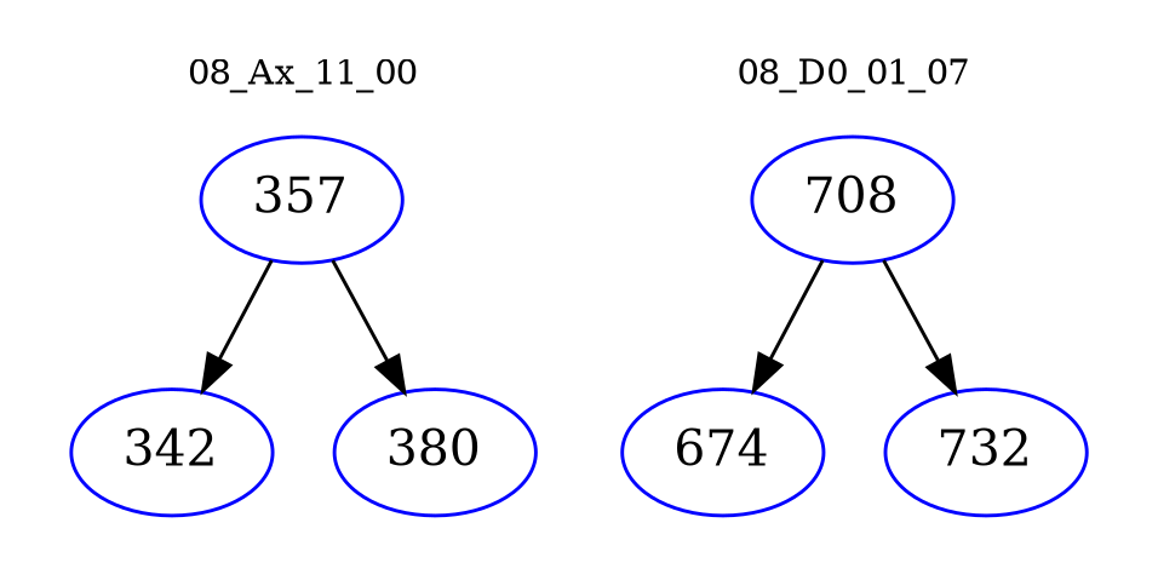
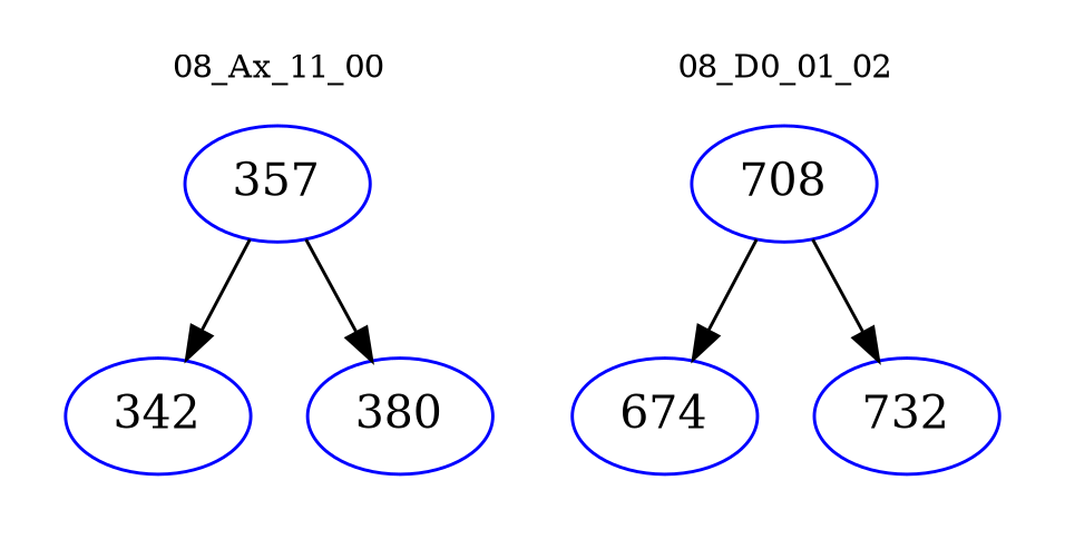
  digraph {
    node [color=blue]
    edge [color=black]
    n1 [label=357]
    n2 [label=342]
    n3 [label=380]
    n4 [label=708]
    n5 [label=674]
    n6 [label=732]
    subgraph cluster_1 {
      color=white
      fontsize=10
      label="08_Ax_11_00"
      n1
      n2
      n3
    }
    subgraph cluster_2 {
      color=white
      fontsize=10
-     label="08_D0_01_07"
+     label="08_D0_01_02"
      n4
      n5
      n6
    }
    n1 -> n2
    n1 -> n3
    n4 -> n5
    n4 -> n6
  }
